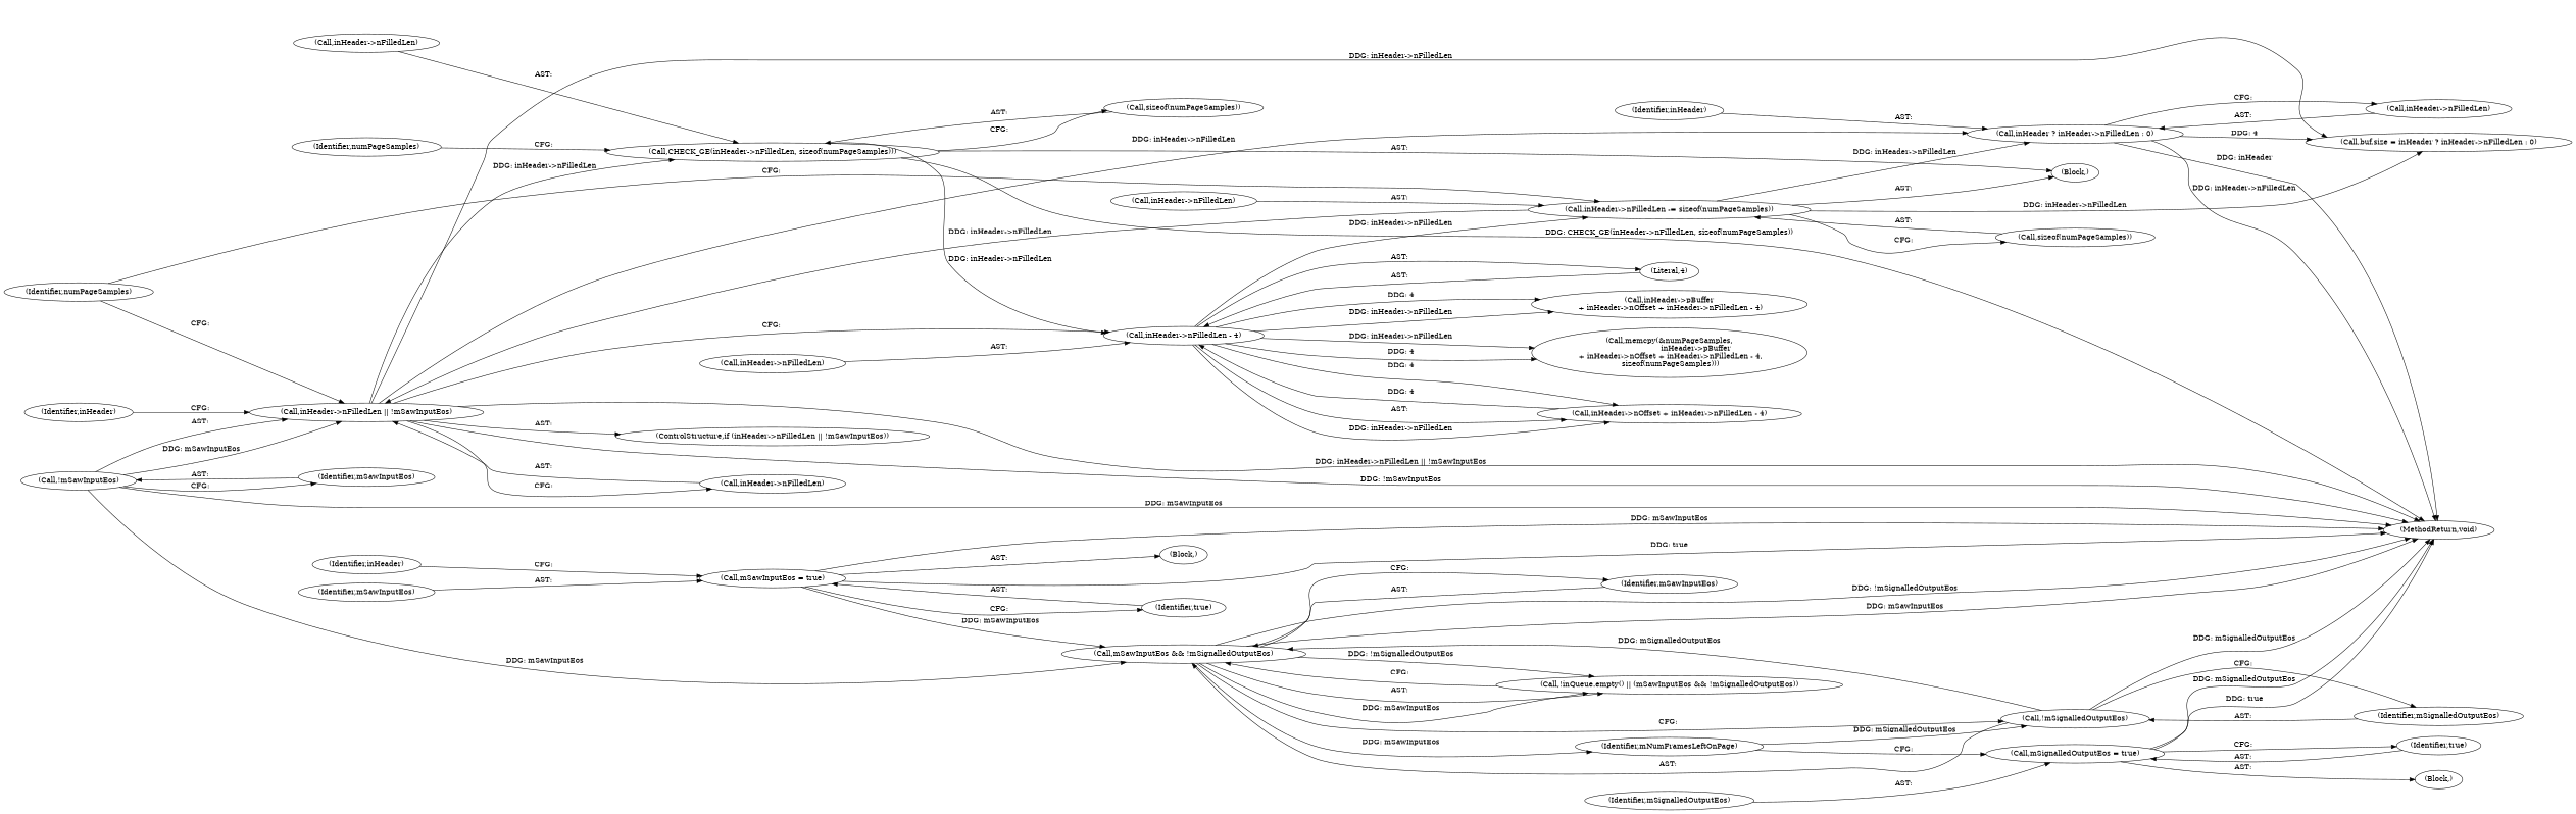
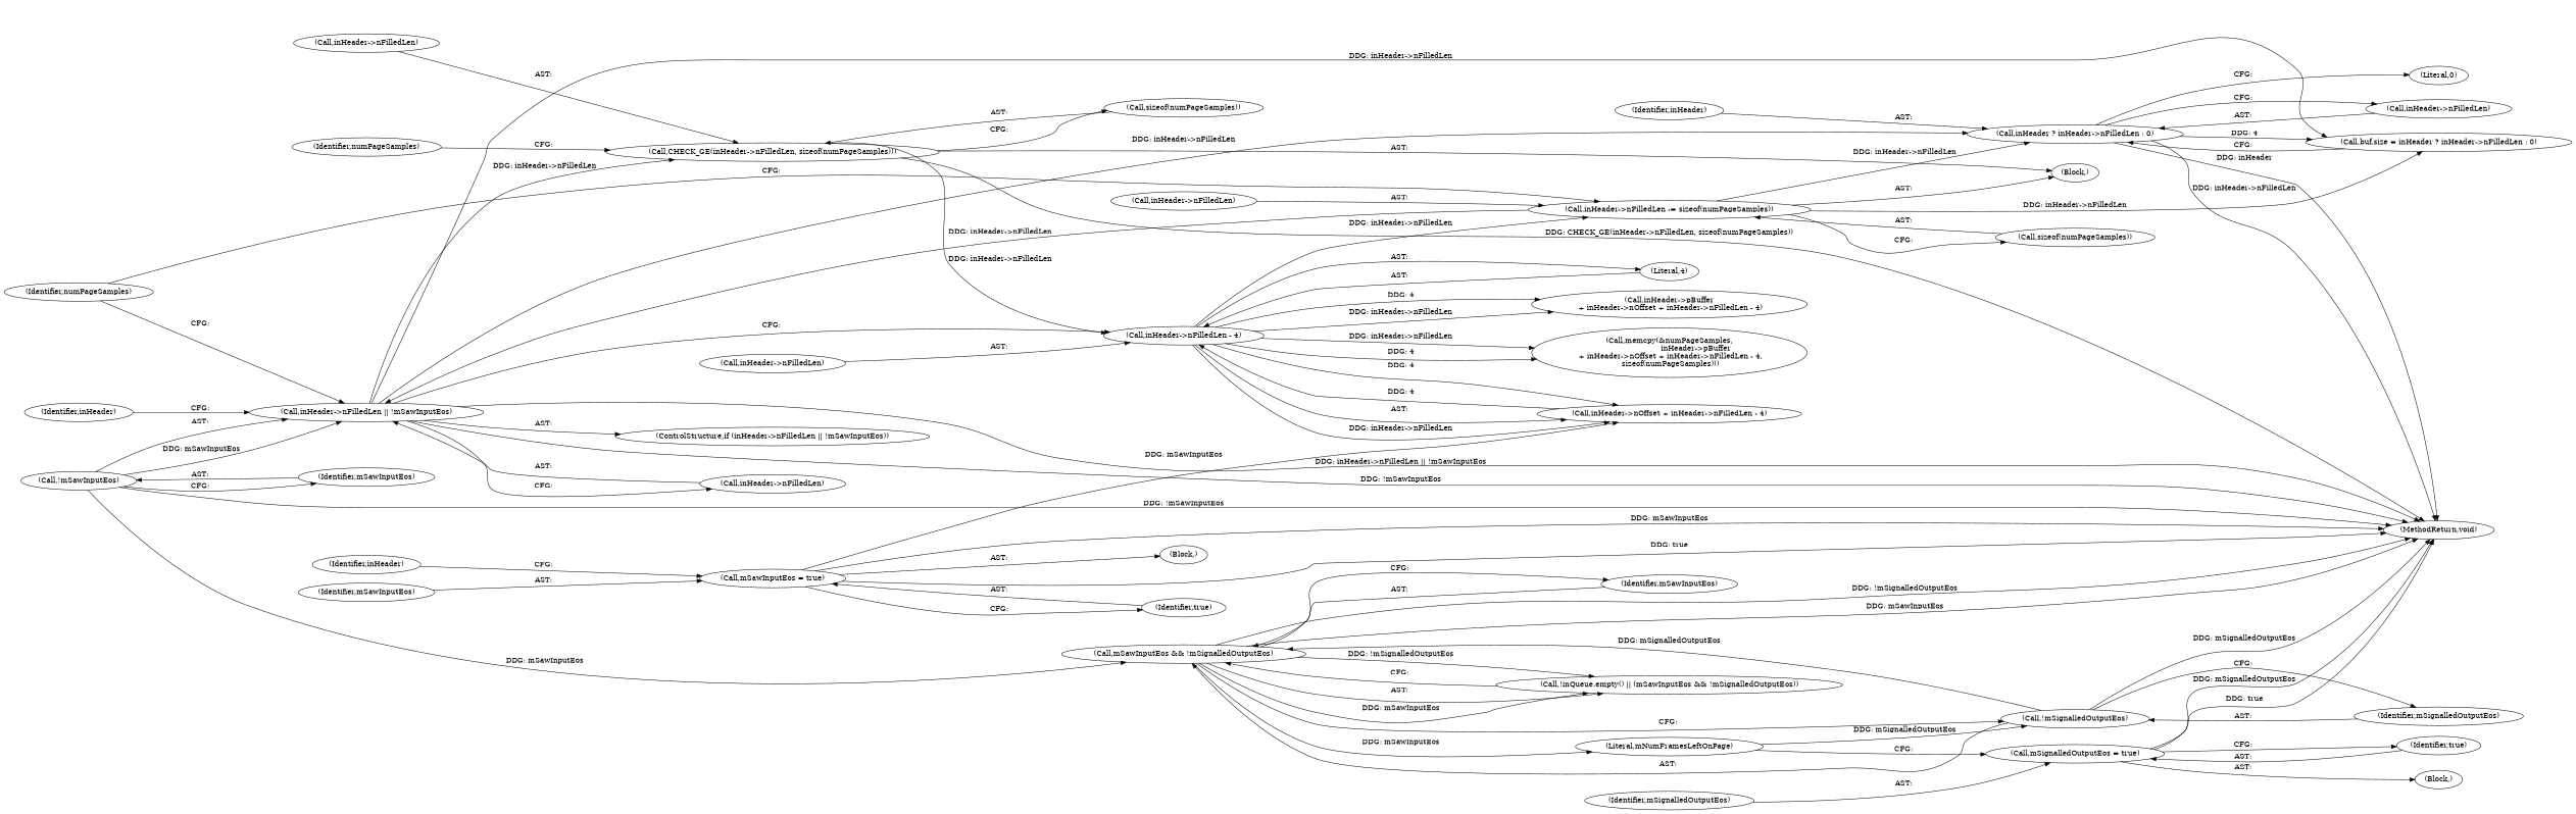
  digraph {
    rankdir=LR
    n1 [label="(Call,inHeader ? inHeader->nFilledLen : 0)"]
    n2 [label="(Call,buf.size = inHeader ? inHeader->nFilledLen : 0)"]
    n3 [label="(Call,inHeader->nFilledLen)"]
    n4 [label="(MethodReturn,void)"]
+   n5 [label="(Literal,0)"]
    n6 [label="(Call,inHeader->nFilledLen || !mSawInputEos)"]
    n7 [label="(Call,CHECK_GE(inHeader->nFilledLen, sizeof(numPageSamples)))"]
    n8 [label="(Call,inHeader->nFilledLen)"]
    n9 [label="(ControlStructure,if (inHeader->nFilledLen || !mSawInputEos))"]
    n10 [label="(Call,inHeader->nFilledLen - 4)"]
    n11 [label="(Block,)"]
    n12 [label="(Call,sizeof(numPageSamples))"]
    n13 [label="(Call,!mSawInputEos)"]
    n14 [label="(Call,mSawInputEos && !mSignalledOutputEos)"]
    n15 [label="(Identifier,mSawInputEos)"]
    n16 [label="(Call,inHeader->nFilledLen -= sizeof(numPageSamples))"]
    n17 [label="(Call,sizeof(numPageSamples))"]
    n18 [label="(Call,inHeader->nOffset + inHeader->nFilledLen - 4)"]
    n19 [label="(Literal,4)"]
    n20 [label="(Call,memcpy(&numPageSamples,\n                       inHeader->pBuffer\n + inHeader->nOffset + inHeader->nFilledLen - 4,\n sizeof(numPageSamples)))"]
    n21 [label="(Call,inHeader->pBuffer\n + inHeader->nOffset + inHeader->nFilledLen - 4)"]
    n22 [label="(Call,!mSignalledOutputEos)"]
    n23 [label="(Identifier,mSawInputEos)"]
    n24 [label="(Call,!inQueue.empty() || (mSawInputEos && !mSignalledOutputEos))"]
-   n25 [label="(Identifier,mNumFramesLeftOnPage)"]
+   n25 [label="(Literal,mNumFramesLeftOnPage)"]
    n26 [label="(Identifier,mSignalledOutputEos)"]
    n27 [label="(Call,mSawInputEos = true)"]
    n28 [label="(Identifier,true)"]
    n29 [label="(Block,)"]
    n30 [label="(Call,mSignalledOutputEos = true)"]
    n31 [label="(Identifier,true)"]
    n32 [label="(Block,)"]
    n33 [label="(Call,inHeader->nFilledLen)"]
    n34 [label="(Identifier,mSawInputEos)"]
    n35 [label="(Call,inHeader->nFilledLen)"]
    n36 [label="(Identifier,mSignalledOutputEos)"]
    n37 [label="(Identifier,numPageSamples)"]
    n38 [label="(Identifier,numPageSamples)"]
    n39 [label="(Identifier,inHeader)"]
    n40 [label="(Identifier,inHeader)"]
    n41 [label="(Identifier,inHeader)"]
    n42 [label="(Call,inHeader->nFilledLen)"]
    n1 -> n2 [label="DDG: 4"]
    n1 -> n3 [label="CFG: "]
    n1 -> n4 [label="DDG: inHeader->nFilledLen"]
    n1 -> n4 [label="DDG: inHeader"]
+   n1 -> n5 [label="CFG: "]
+   n2 -> n1 [label="CFG: "]
    n3 -> n1 [label="AST: "]
    n6 -> n1 [label="DDG: inHeader->nFilledLen"]
    n6 -> n2 [label="DDG: inHeader->nFilledLen"]
    n6 -> n4 [label="DDG: inHeader->nFilledLen || !mSawInputEos"]
    n6 -> n4 [label="DDG: !mSawInputEos"]
    n6 -> n7 [label="DDG: inHeader->nFilledLen"]
    n6 -> n8 [label="CFG: "]
    n6 -> n9 [label="AST: "]
    n6 -> n10 [label="CFG: "]
    n7 -> n4 [label="DDG: CHECK_GE(inHeader->nFilledLen, sizeof(numPageSamples))"]
    n7 -> n10 [label="DDG: inHeader->nFilledLen"]
    n7 -> n11 [label="AST: "]
    n7 -> n12 [label="CFG: "]
    n8 -> n6 [label="AST: "]
    n10 -> n16 [label="DDG: inHeader->nFilledLen"]
    n10 -> n18 [label="AST: "]
    n10 -> n18 [label="DDG: inHeader->nFilledLen"]
    n10 -> n18 [label="DDG: 4"]
    n10 -> n19 [label="AST: "]
    n10 -> n20 [label="DDG: inHeader->nFilledLen"]
    n10 -> n20 [label="DDG: 4"]
    n10 -> n21 [label="DDG: inHeader->nFilledLen"]
    n10 -> n21 [label="DDG: 4"]
    n12 -> n7 [label="AST: "]
-   n13 -> n4 [label="DDG: mSawInputEos"]
+   n13 -> n4 [label="DDG: !mSawInputEos"]
    n13 -> n6 [label="AST: "]
    n13 -> n6 [label="DDG: mSawInputEos"]
    n13 -> n14 [label="DDG: mSawInputEos"]
    n13 -> n15 [label="CFG: "]
    n14 -> n4 [label="DDG: !mSignalledOutputEos"]
    n14 -> n4 [label="DDG: mSawInputEos"]
    n14 -> n22 [label="CFG: "]
    n14 -> n23 [label="CFG: "]
    n14 -> n24 [label="AST: "]
    n14 -> n24 [label="DDG: mSawInputEos"]
    n14 -> n24 [label="DDG: !mSignalledOutputEos"]
    n14 -> n25 [label="DDG: mSawInputEos"]
    n15 -> n13 [label="AST: "]
    n16 -> n1 [label="DDG: inHeader->nFilledLen"]
    n16 -> n2 [label="DDG: inHeader->nFilledLen"]
    n16 -> n6 [label="DDG: inHeader->nFilledLen"]
    n16 -> n11 [label="AST: "]
    n16 -> n17 [label="CFG: "]
    n17 -> n16 [label="AST: "]
    n18 -> n10 [label="DDG: 4"]
    n19 -> n10 [label="AST: "]
    n22 -> n4 [label="DDG: mSignalledOutputEos"]
    n22 -> n14 [label="AST: "]
    n22 -> n14 [label="DDG: mSignalledOutputEos"]
    n22 -> n26 [label="CFG: "]
    n23 -> n14 [label="AST: "]
    n24 -> n14 [label="CFG: "]
    n25 -> n22 [label="DDG: mSignalledOutputEos"]
    n25 -> n30 [label="CFG: "]
    n26 -> n22 [label="AST: "]
    n27 -> n4 [label="DDG: true"]
    n27 -> n4 [label="DDG: mSawInputEos"]
-   n27 -> n14 [label="DDG: mSawInputEos"]
+   n27 -> n18 [label="DDG: mSawInputEos"]
    n27 -> n28 [label="CFG: "]
    n27 -> n29 [label="AST: "]
    n28 -> n27 [label="AST: "]
    n30 -> n4 [label="DDG: mSignalledOutputEos"]
    n30 -> n4 [label="DDG: true"]
    n30 -> n31 [label="CFG: "]
    n30 -> n32 [label="AST: "]
    n31 -> n30 [label="AST: "]
    n33 -> n7 [label="AST: "]
    n34 -> n27 [label="AST: "]
    n35 -> n16 [label="AST: "]
    n36 -> n30 [label="AST: "]
    n37 -> n6 [label="CFG: "]
    n37 -> n16 [label="CFG: "]
    n38 -> n7 [label="CFG: "]
    n39 -> n1 [label="AST: "]
    n40 -> n6 [label="CFG: "]
    n41 -> n27 [label="CFG: "]
    n42 -> n10 [label="AST: "]
  }
